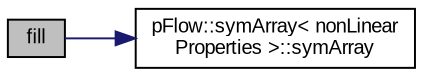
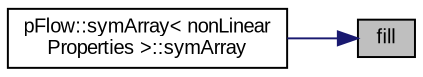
  digraph {
    rankdir=RL
    fontname="Liberation Sans"
    node [color=black fontname="Liberation Sans" fontsize=10 shape=record style=filled]
    n1 [fillcolor=grey75 fontcolor=black height=0.2 label=fill width=0.4]
    n2 [fillcolor=white height=0.2 label="pFlow::symArray\< nonLinear\lProperties \>::symArray" width=0.4]
-   n2 -> n1 [color=midnightblue dir=back fontname="Liberation Sans" fontsize=10 labelfontname=Helvetica labelfontsize=10 style=solid]
+   n1 -> n2 [color=midnightblue dir=back fontname="Liberation Sans" fontsize=10 labelfontname=Helvetica labelfontsize=10 style=solid]
  }
